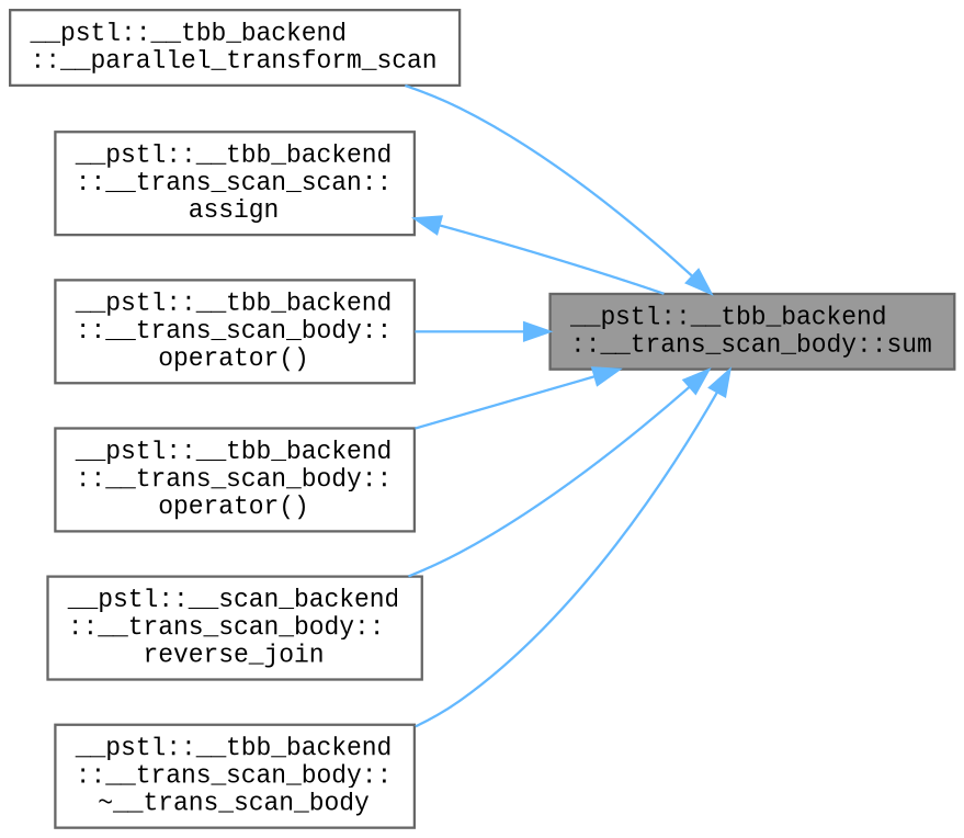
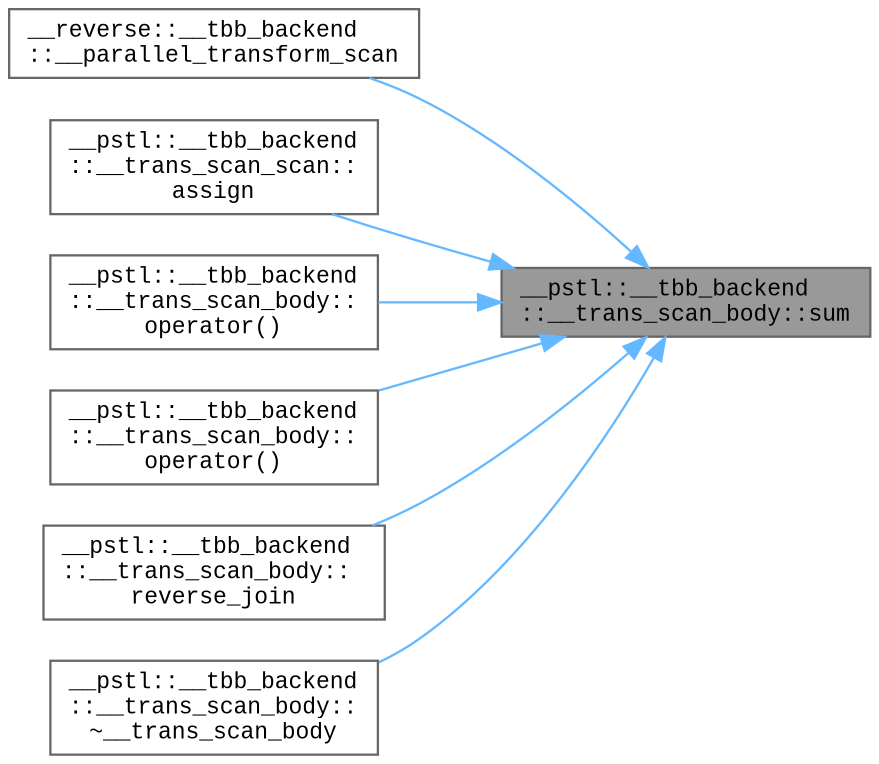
  digraph {
    fontname="Liberation Mono"
    rankdir=RL
    node [color=grey40 fillcolor=white fontname="Liberation Mono" fontsize=10 shape=box style=filled]
    edge [color=steelblue1 dir=back fontname="Liberation Mono" fontsize=10 labelfontname=Helvetica labelfontsize=10 style=solid]
    n1 [color=gray40 fillcolor=grey60 fontcolor=black height=0.2 label="__pstl::__tbb_backend\l::__trans_scan_body::sum" width=0.4]
-   n2 [height=0.2 label="__pstl::__tbb_backend\l::__parallel_transform_scan" width=0.4]
+   n2 [height=0.2 label="__reverse::__tbb_backend\l::__parallel_transform_scan" width=0.4]
    n3 [height=0.2 label="__pstl::__tbb_backend\l::__trans_scan_scan::\lassign" width=0.4]
    n4 [height=0.2 label="__pstl::__tbb_backend\l::__trans_scan_body::\loperator()" width=0.4]
    n5 [height=0.2 label="__pstl::__tbb_backend\l::__trans_scan_body::\loperator()" width=0.4]
-   n6 [height=0.2 label="__pstl::__scan_backend\l::__trans_scan_body::\lreverse_join" width=0.4]
+   n6 [height=0.2 label="__pstl::__tbb_backend\l::__trans_scan_body::\lreverse_join" width=0.4]
    n7 [height=0.2 label="__pstl::__tbb_backend\l::__trans_scan_body::\l~__trans_scan_body" width=0.4]
    n1 -> n2
-   n3 -> n1
+   n1 -> n3
    n1 -> n4
    n1 -> n5
    n1 -> n6
    n1 -> n7
  }
